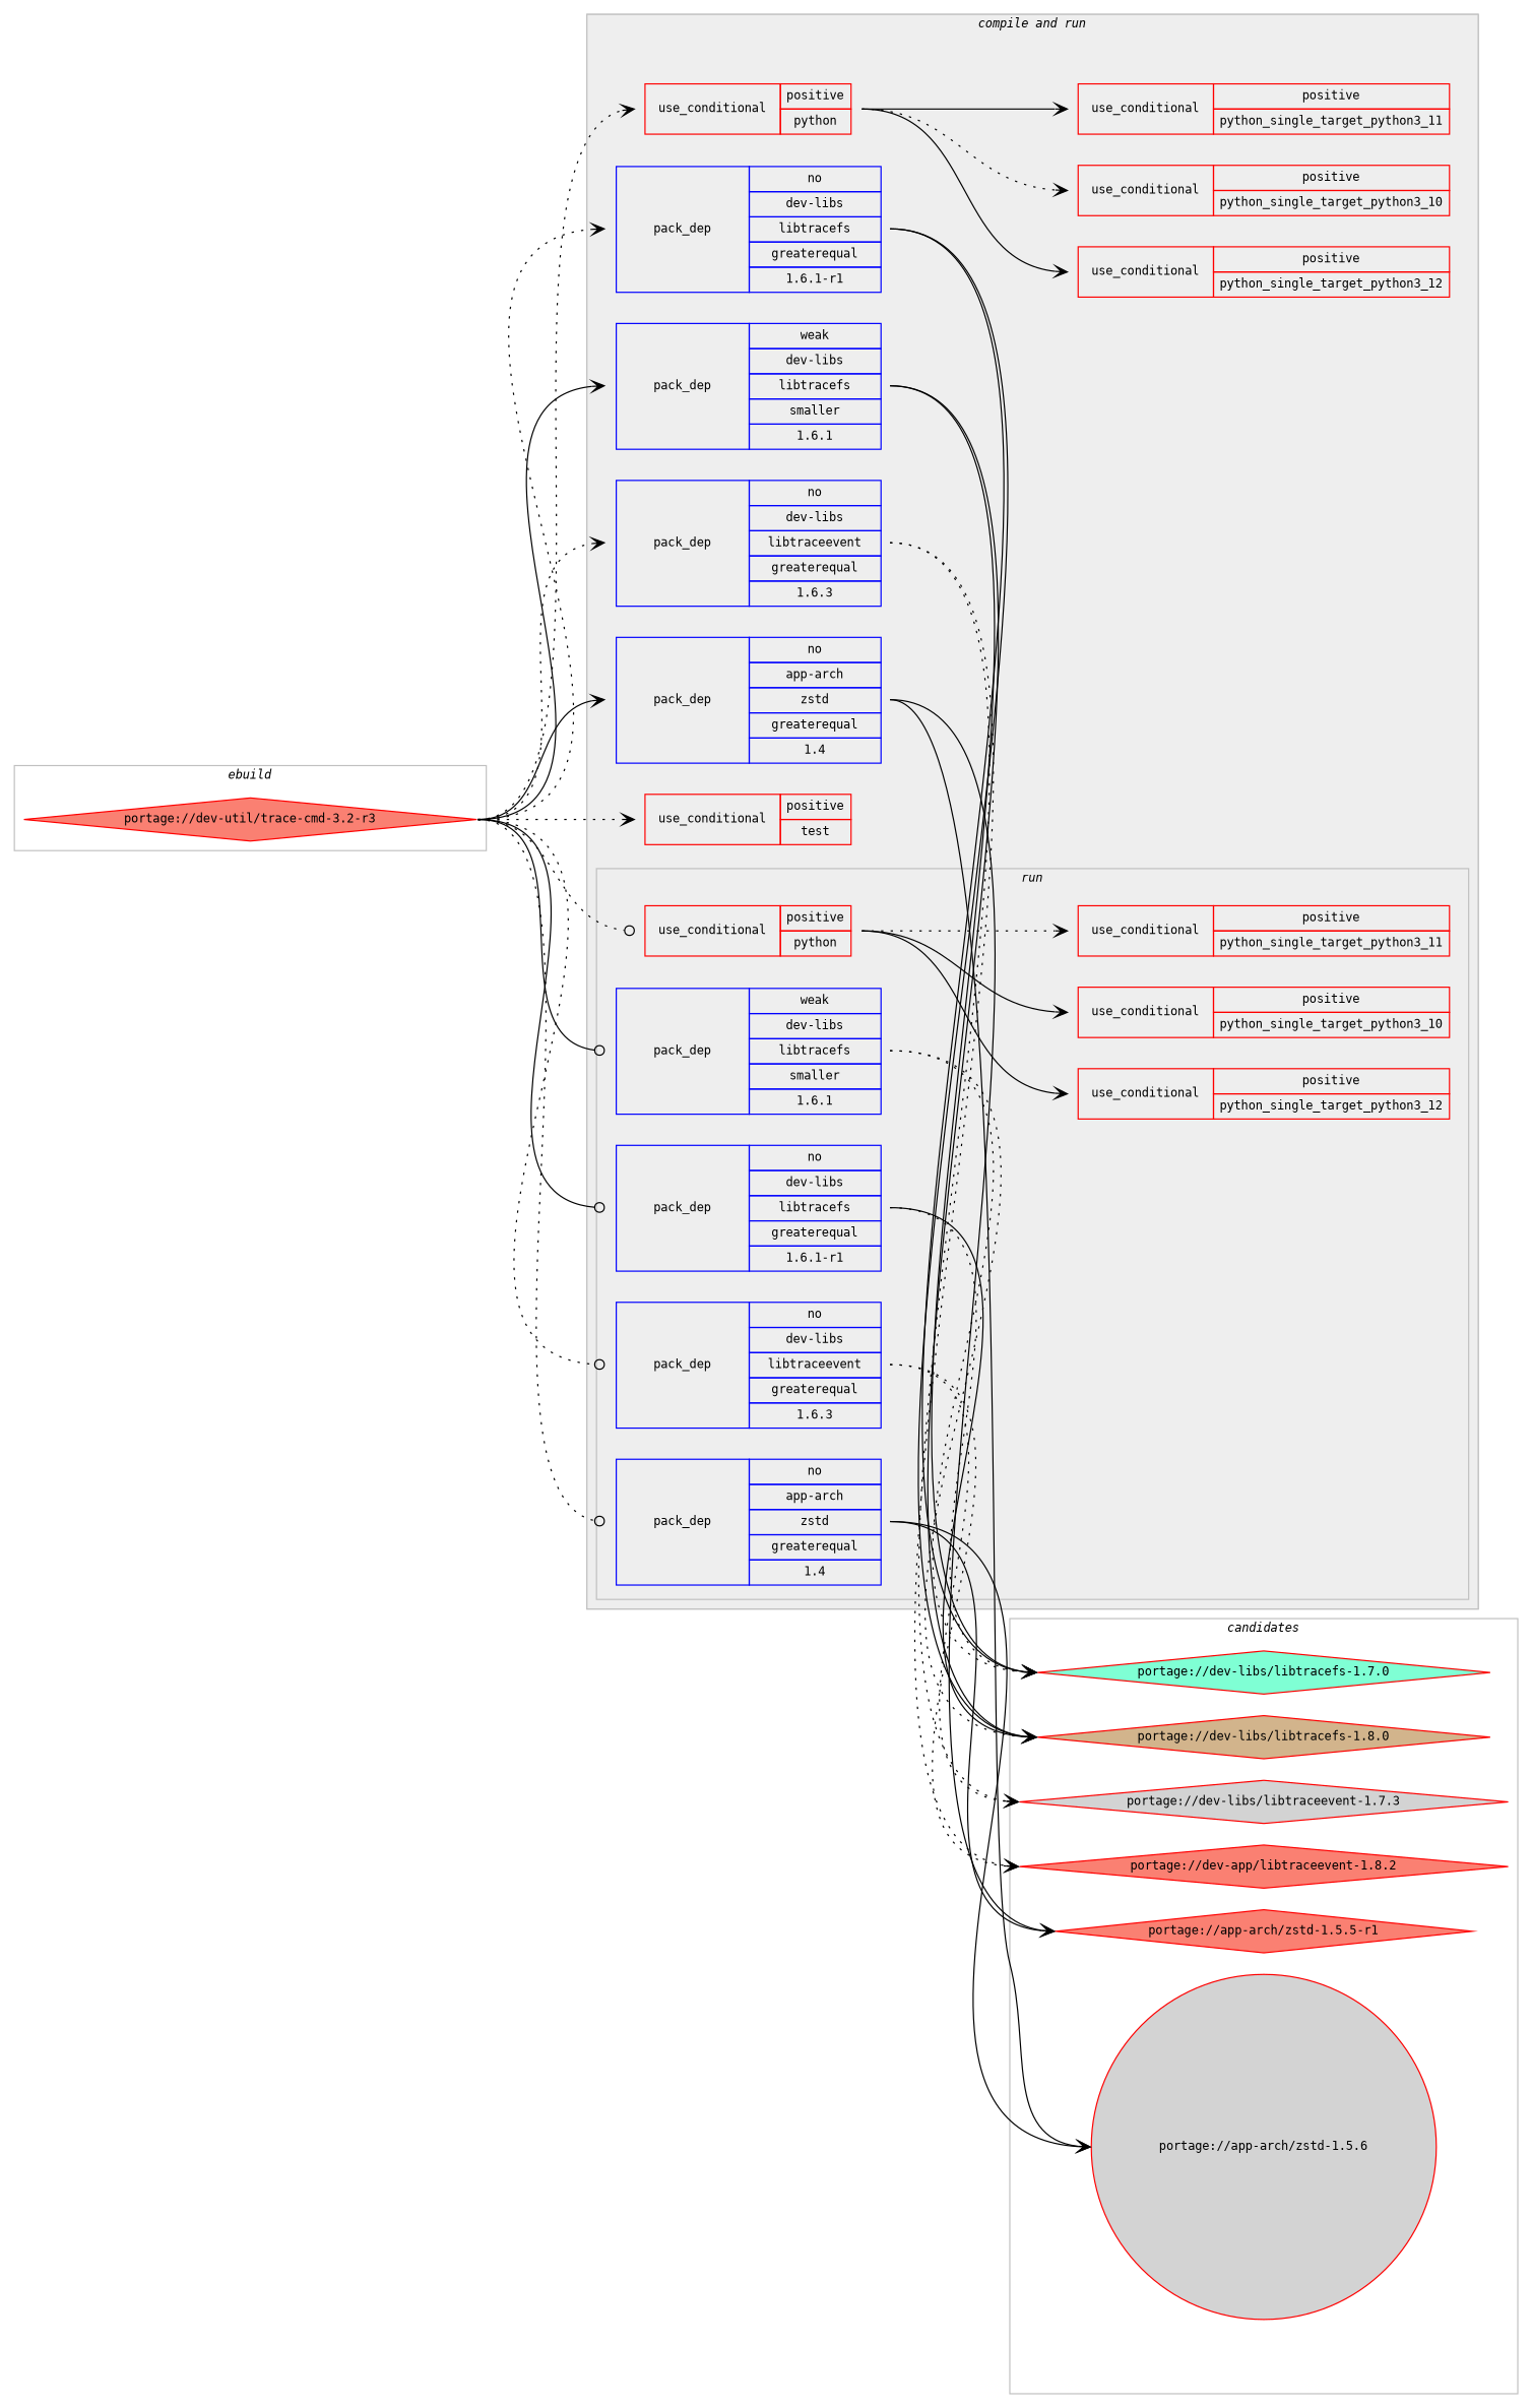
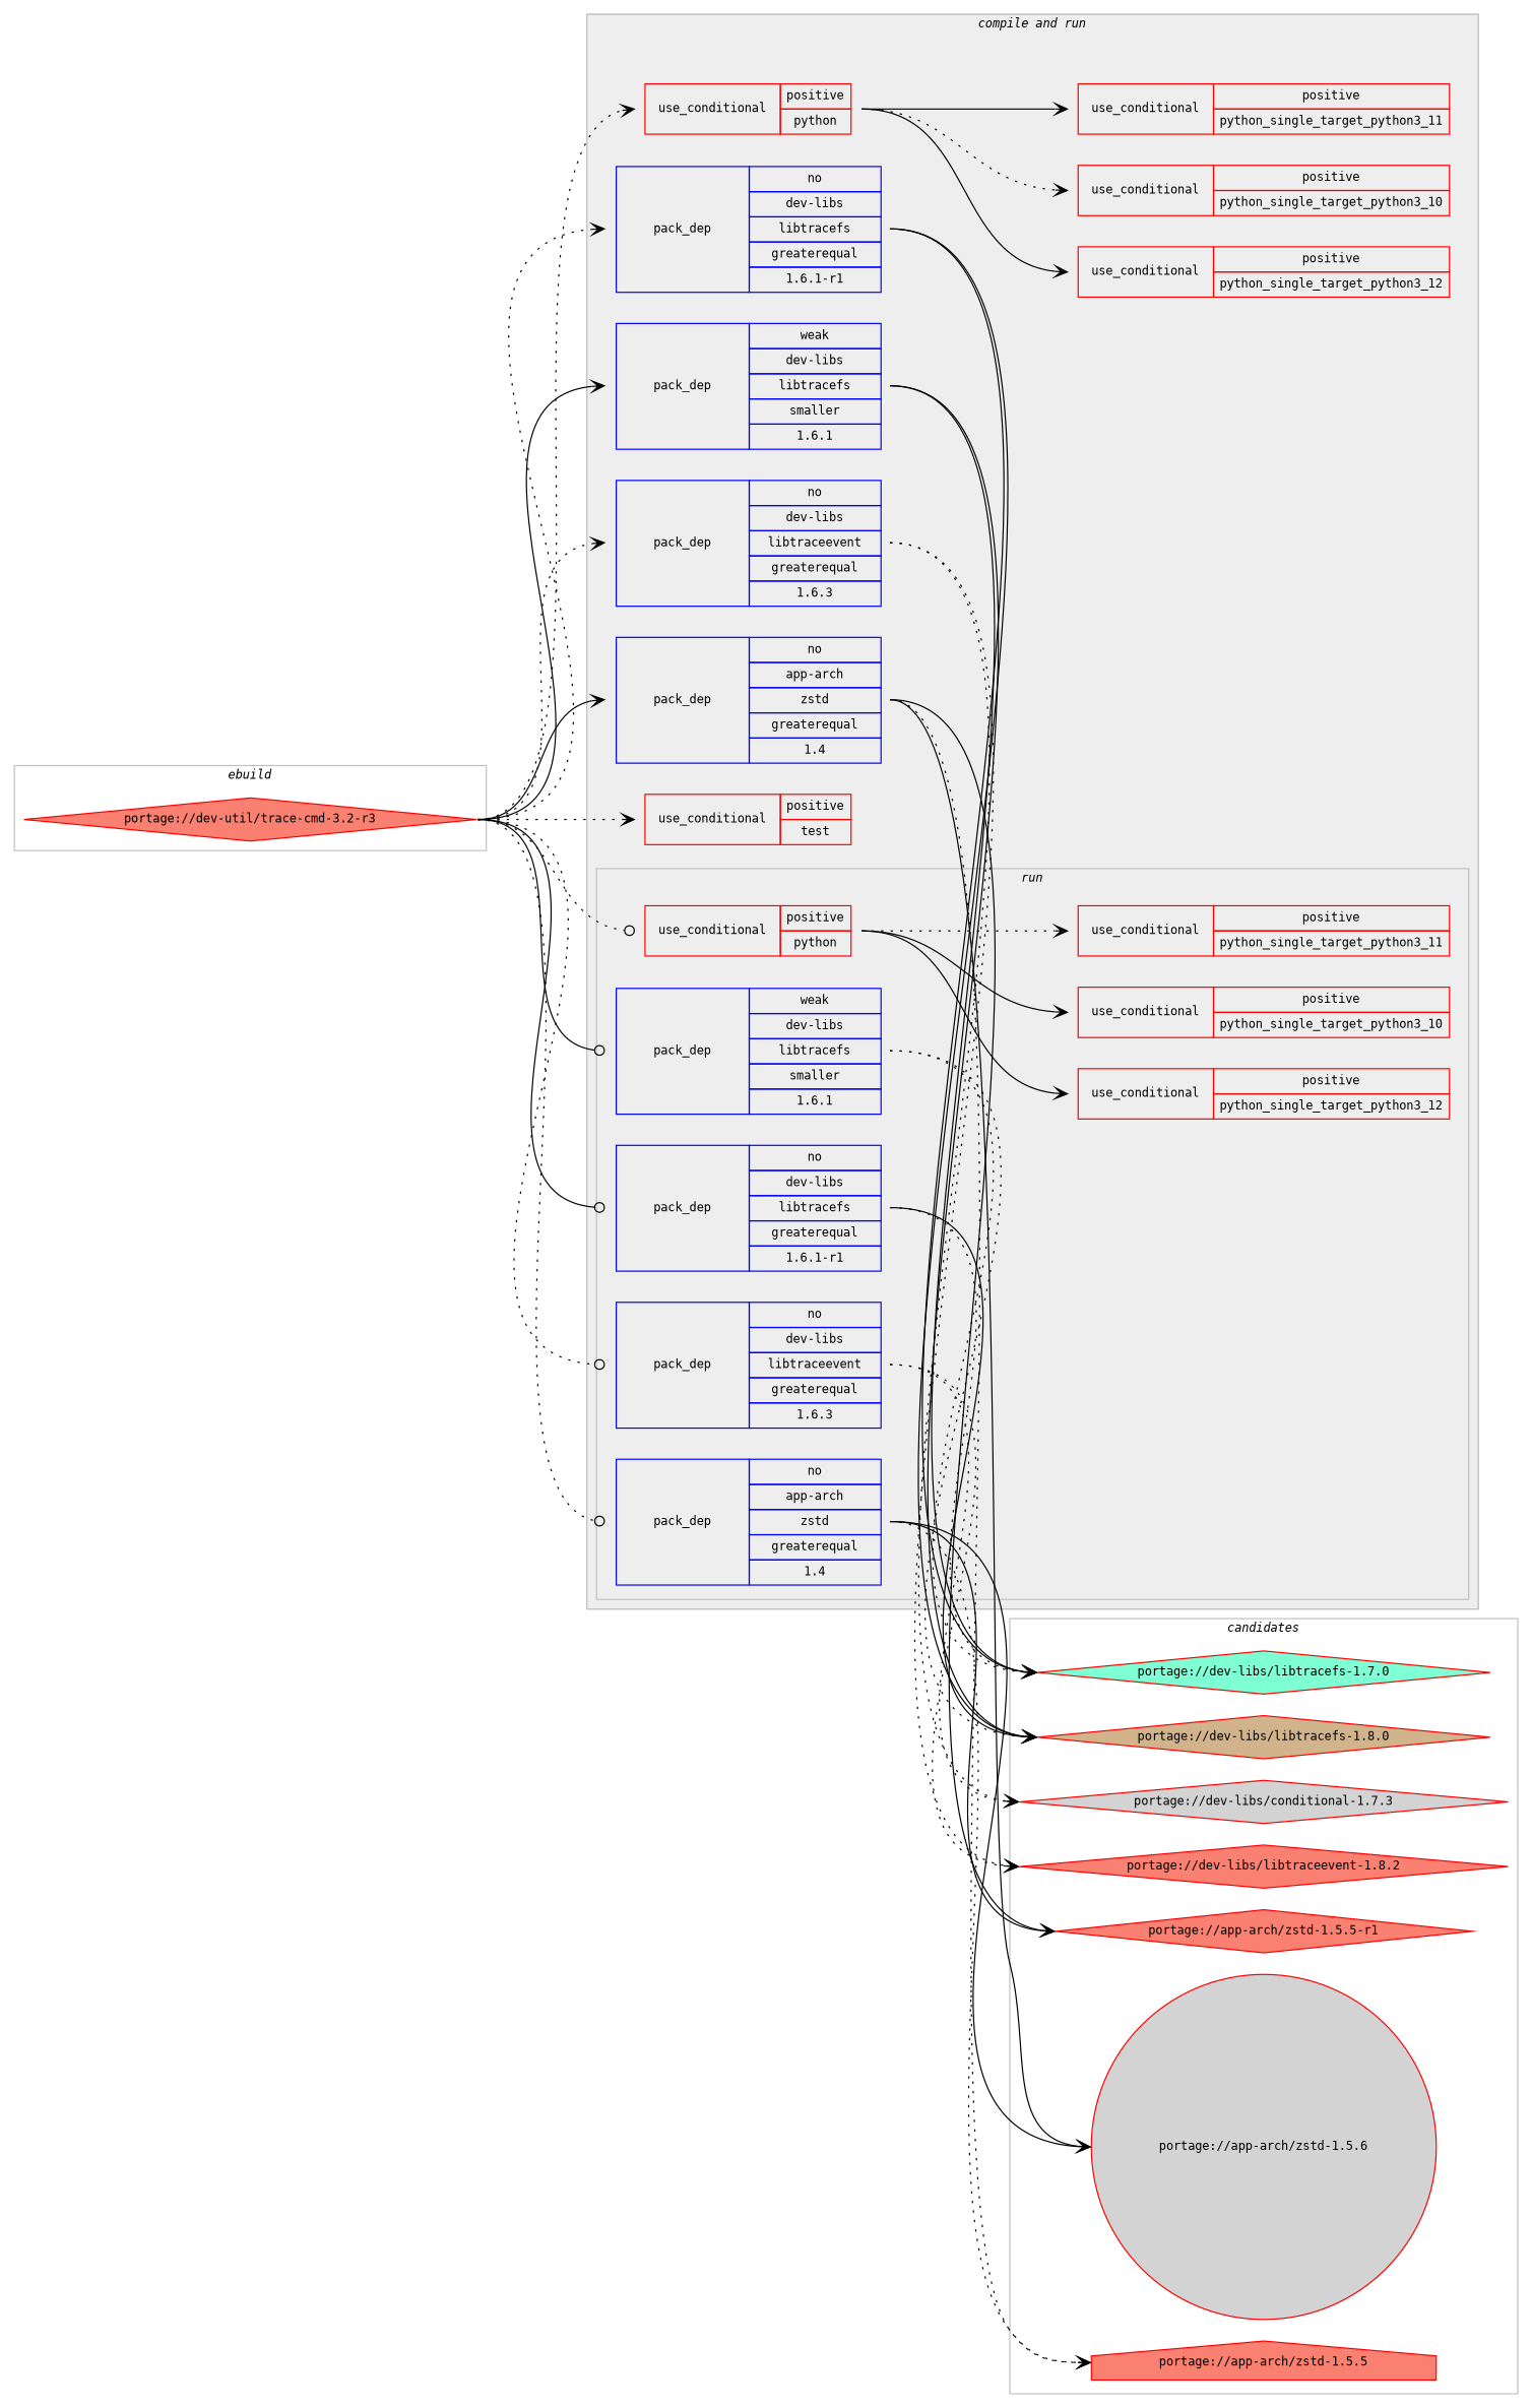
  digraph {
    compound=true
    concentrate=true
    fontname="DejaVu Sans Mono"
    fontsize=10
    newrank=true
    rankdir=LR
    ranksep=1.5
    node [color=red fontname="DejaVu Sans Mono" fontsize=10 shape=none]
    edge [arrowhead=vee fontname="DejaVu Sans Mono" headport=w style=dotted tailport=e weight=100]
    n1 [fillcolor=salmon label="portage://dev-util/trace-cmd-3.2-r3" shape=diamond style=filled width=4]
    n2 [label=<<TABLE BORDER="0" CELLBORDER="1" CELLSPACING="0" CELLPADDING="4"><TR><TD ROWSPAN="3" CELLPADDING="10">use_conditional</TD></TR><TR><TD>positive</TD></TR><TR><TD>python_single_target_python3_10</TD></TR></TABLE>>]
    n3 [label=<<TABLE BORDER="0" CELLBORDER="1" CELLSPACING="0" CELLPADDING="4"><TR><TD ROWSPAN="3" CELLPADDING="10">use_conditional</TD></TR><TR><TD>positive</TD></TR><TR><TD>python_single_target_python3_11</TD></TR></TABLE>>]
    n4 [label=<<TABLE BORDER="0" CELLBORDER="1" CELLSPACING="0" CELLPADDING="4"><TR><TD ROWSPAN="3" CELLPADDING="10">use_conditional</TD></TR><TR><TD>positive</TD></TR><TR><TD>python_single_target_python3_12</TD></TR></TABLE>>]
    n5 [label=<<TABLE BORDER="0" CELLBORDER="1" CELLSPACING="0" CELLPADDING="4"><TR><TD ROWSPAN="3" CELLPADDING="10">use_conditional</TD></TR><TR><TD>positive</TD></TR><TR><TD>python</TD></TR></TABLE>>]
    n6 [label=<<TABLE BORDER="0" CELLBORDER="1" CELLSPACING="0" CELLPADDING="4"><TR><TD ROWSPAN="3" CELLPADDING="10">use_conditional</TD></TR><TR><TD>positive</TD></TR><TR><TD>test</TD></TR></TABLE>>]
    n7 [color=blue label=<<TABLE BORDER="0" CELLBORDER="1" CELLSPACING="0" CELLPADDING="4" WIDTH="220"><TR><TD ROWSPAN="6" CELLPADDING="30">pack_dep</TD></TR><TR><TD WIDTH="110">no</TD></TR><TR><TD>app-arch</TD></TR><TR><TD>zstd</TD></TR><TR><TD>greaterequal</TD></TR><TR><TD>1.4</TD></TR></TABLE>>]
    n8 [color=blue label=<<TABLE BORDER="0" CELLBORDER="1" CELLSPACING="0" CELLPADDING="4" WIDTH="220"><TR><TD ROWSPAN="6" CELLPADDING="30">pack_dep</TD></TR><TR><TD WIDTH="110">no</TD></TR><TR><TD>dev-libs</TD></TR><TR><TD>libtraceevent</TD></TR><TR><TD>greaterequal</TD></TR><TR><TD>1.6.3</TD></TR></TABLE>>]
    n9 [color=blue label=<<TABLE BORDER="0" CELLBORDER="1" CELLSPACING="0" CELLPADDING="4" WIDTH="220"><TR><TD ROWSPAN="6" CELLPADDING="30">pack_dep</TD></TR><TR><TD WIDTH="110">no</TD></TR><TR><TD>dev-libs</TD></TR><TR><TD>libtracefs</TD></TR><TR><TD>greaterequal</TD></TR><TR><TD>1.6.1-r1</TD></TR></TABLE>>]
    n10 [color=blue label=<<TABLE BORDER="0" CELLBORDER="1" CELLSPACING="0" CELLPADDING="4" WIDTH="220"><TR><TD ROWSPAN="6" CELLPADDING="30">pack_dep</TD></TR><TR><TD WIDTH="110">weak</TD></TR><TR><TD>dev-libs</TD></TR><TR><TD>libtracefs</TD></TR><TR><TD>smaller</TD></TR><TR><TD>1.6.1</TD></TR></TABLE>>]
    n11 [label=<<TABLE BORDER="0" CELLBORDER="1" CELLSPACING="0" CELLPADDING="4"><TR><TD ROWSPAN="3" CELLPADDING="10">use_conditional</TD></TR><TR><TD>positive</TD></TR><TR><TD>python_single_target_python3_10</TD></TR></TABLE>>]
    n12 [label=<<TABLE BORDER="0" CELLBORDER="1" CELLSPACING="0" CELLPADDING="4"><TR><TD ROWSPAN="3" CELLPADDING="10">use_conditional</TD></TR><TR><TD>positive</TD></TR><TR><TD>python_single_target_python3_11</TD></TR></TABLE>>]
    n13 [label=<<TABLE BORDER="0" CELLBORDER="1" CELLSPACING="0" CELLPADDING="4"><TR><TD ROWSPAN="3" CELLPADDING="10">use_conditional</TD></TR><TR><TD>positive</TD></TR><TR><TD>python_single_target_python3_12</TD></TR></TABLE>>]
    n14 [label=<<TABLE BORDER="0" CELLBORDER="1" CELLSPACING="0" CELLPADDING="4"><TR><TD ROWSPAN="3" CELLPADDING="10">use_conditional</TD></TR><TR><TD>positive</TD></TR><TR><TD>python</TD></TR></TABLE>>]
    n15 [color=blue label=<<TABLE BORDER="0" CELLBORDER="1" CELLSPACING="0" CELLPADDING="4" WIDTH="220"><TR><TD ROWSPAN="6" CELLPADDING="30">pack_dep</TD></TR><TR><TD WIDTH="110">no</TD></TR><TR><TD>app-arch</TD></TR><TR><TD>zstd</TD></TR><TR><TD>greaterequal</TD></TR><TR><TD>1.4</TD></TR></TABLE>>]
    n16 [color=blue label=<<TABLE BORDER="0" CELLBORDER="1" CELLSPACING="0" CELLPADDING="4" WIDTH="220"><TR><TD ROWSPAN="6" CELLPADDING="30">pack_dep</TD></TR><TR><TD WIDTH="110">no</TD></TR><TR><TD>dev-libs</TD></TR><TR><TD>libtraceevent</TD></TR><TR><TD>greaterequal</TD></TR><TR><TD>1.6.3</TD></TR></TABLE>>]
    n17 [color=blue label=<<TABLE BORDER="0" CELLBORDER="1" CELLSPACING="0" CELLPADDING="4" WIDTH="220"><TR><TD ROWSPAN="6" CELLPADDING="30">pack_dep</TD></TR><TR><TD WIDTH="110">no</TD></TR><TR><TD>dev-libs</TD></TR><TR><TD>libtracefs</TD></TR><TR><TD>greaterequal</TD></TR><TR><TD>1.6.1-r1</TD></TR></TABLE>>]
    n18 [color=blue label=<<TABLE BORDER="0" CELLBORDER="1" CELLSPACING="0" CELLPADDING="4" WIDTH="220"><TR><TD ROWSPAN="6" CELLPADDING="30">pack_dep</TD></TR><TR><TD WIDTH="110">weak</TD></TR><TR><TD>dev-libs</TD></TR><TR><TD>libtracefs</TD></TR><TR><TD>smaller</TD></TR><TR><TD>1.6.1</TD></TR></TABLE>>]
+   n19 [fillcolor=salmon label="portage://app-arch/zstd-1.5.5" shape=house style=filled width=4]
    n20 [fillcolor=salmon label="portage://app-arch/zstd-1.5.5-r1" shape=diamond style=filled width=4]
    n21 [fillcolor=lightgrey label="portage://app-arch/zstd-1.5.6" shape=circle style=filled width=4]
-   n22 [fillcolor=lightgrey label="portage://dev-libs/libtraceevent-1.7.3" shape=diamond style=filled width=4]
-   n23 [fillcolor=salmon label="portage://dev-app/libtraceevent-1.8.2" shape=diamond style=filled width=4]
+   n22 [fillcolor=lightgrey label="portage://dev-libs/conditional-1.7.3" shape=diamond style=filled width=4]
+   n23 [fillcolor=salmon label="portage://dev-libs/libtraceevent-1.8.2" shape=diamond style=filled width=4]
    n24 [fillcolor=aquamarine label="portage://dev-libs/libtracefs-1.7.0" shape=diamond style=filled width=4]
    n25 [fillcolor=tan label="portage://dev-libs/libtracefs-1.8.0" shape=diamond style=filled width=4]
    subgraph cluster_1 {
      color=gray
      label=<<i>ebuild</i>>
      rank=same
      n1
    }
    subgraph cluster_2 {
      color=gray
      label=<<i>dependencies</i>>
      subgraph cluster_3 {
        color=gray
        fillcolor="#eeeeee"
        label=<<i>compile</i>>
        style=filled
        subgraph sub_4 {
          color=gray
          fillcolor="#eeeeee"
          label=<<i>compile</i>>
          style=filled
          n5
          subgraph sub_5 {
            color=gray
            fillcolor="#eeeeee"
            label=<<i>compile</i>>
            style=filled
            n2
          }
          subgraph sub_6 {
            color=gray
            fillcolor="#eeeeee"
            label=<<i>compile</i>>
            style=filled
            n3
          }
          subgraph sub_7 {
            color=gray
            fillcolor="#eeeeee"
            label=<<i>compile</i>>
            style=filled
            n4
          }
        }
        subgraph sub_8 {
          color=gray
          fillcolor="#eeeeee"
          label=<<i>compile</i>>
          style=filled
          n6
        }
        subgraph sub_9 {
          color=gray
          fillcolor="#eeeeee"
          label=<<i>compile</i>>
          style=filled
          n7
        }
        subgraph sub_10 {
          color=gray
          fillcolor="#eeeeee"
          label=<<i>compile</i>>
          style=filled
          n8
        }
        subgraph sub_11 {
          color=gray
          fillcolor="#eeeeee"
          label=<<i>compile</i>>
          style=filled
          n9
        }
        subgraph sub_12 {
          color=gray
          fillcolor="#eeeeee"
          label=<<i>compile</i>>
          style=filled
          n10
        }
      }
      subgraph cluster_13 {
        color=gray
        fillcolor="#eeeeee"
        label=<<i>compile and run</i>>
        style=filled
      }
      subgraph cluster_14 {
        color=gray
        fillcolor="#eeeeee"
        label=<<i>run</i>>
        style=filled
        subgraph sub_15 {
          color=gray
          fillcolor="#eeeeee"
          label=<<i>run</i>>
          style=filled
          n14
          subgraph sub_16 {
            color=gray
            fillcolor="#eeeeee"
            label=<<i>run</i>>
            style=filled
            n11
          }
          subgraph sub_17 {
            color=gray
            fillcolor="#eeeeee"
            label=<<i>run</i>>
            style=filled
            n12
          }
          subgraph sub_18 {
            color=gray
            fillcolor="#eeeeee"
            label=<<i>run</i>>
            style=filled
            n13
          }
        }
        subgraph sub_19 {
          color=gray
          fillcolor="#eeeeee"
          label=<<i>run</i>>
          style=filled
          n15
        }
        subgraph sub_20 {
          color=gray
          fillcolor="#eeeeee"
          label=<<i>run</i>>
          style=filled
          n16
        }
        subgraph sub_21 {
          color=gray
          fillcolor="#eeeeee"
          label=<<i>run</i>>
          style=filled
          n17
        }
        subgraph sub_22 {
          color=gray
          fillcolor="#eeeeee"
          label=<<i>run</i>>
          style=filled
          n18
        }
      }
    }
    subgraph cluster_23 {
      color=gray
      label=<<i>candidates</i>>
      rank=same
      subgraph sub_24 {
        color=black
        label=<<i>candidates</i>>
        nodesep=1
        rank=same
+       n19
        n20
        n21
      }
      subgraph sub_25 {
        color=black
        label=<<i>candidates</i>>
        nodesep=1
        rank=same
        n22
        n23
      }
      subgraph sub_26 {
        color=black
        label=<<i>candidates</i>>
        nodesep=1
        rank=same
        n24
        n25
      }
      subgraph sub_27 {
        color=black
        label=<<i>candidates</i>>
        nodesep=1
        rank=same
        n24
        n25
      }
      subgraph sub_28 {
        color=black
        label=<<i>candidates</i>>
        nodesep=1
        rank=same
+       n19
        n20
        n21
      }
      subgraph sub_29 {
        color=black
        label=<<i>candidates</i>>
        nodesep=1
        rank=same
        n22
        n23
      }
      subgraph sub_30 {
        color=black
        label=<<i>candidates</i>>
        nodesep=1
        rank=same
        n24
        n25
      }
      subgraph sub_31 {
        color=black
        label=<<i>candidates</i>>
        nodesep=1
        rank=same
        n24
        n25
      }
    }
    n1 -> n5 [weight=20]
    n1 -> n6 [weight=20]
    n1 -> n7 [style=solid weight=20]
    n1 -> n8 [weight=20]
    n1 -> n9 [weight=20]
    n1 -> n10 [style=solid weight=20]
    n1 -> n14 [arrowhead=odot weight=20]
    n1 -> n15 [arrowhead=odot weight=20]
    n1 -> n16 [arrowhead=odot weight=20]
    n1 -> n17 [arrowhead=odot style=solid weight=20]
    n1 -> n18 [arrowhead=odot style=solid weight=20]
    n5 -> n2 [weight=20]
    n5 -> n3 [style=solid weight=20]
    n5 -> n4 [style=solid weight=20]
+   n7 -> n19
    n7 -> n20 [style=solid]
    n7 -> n21 [style=solid]
    n8 -> n22
    n8 -> n23
    n9 -> n24 [style=solid]
    n9 -> n25 [style=solid]
    n10 -> n24 [style=solid]
    n10 -> n25 [style=solid]
    n14 -> n11 [style=solid weight=20]
    n14 -> n12 [weight=20]
    n14 -> n13 [style=solid weight=20]
+   n15 -> n19
    n15 -> n20 [style=solid]
    n15 -> n21 [style=solid]
    n16 -> n22
    n16 -> n23
    n17 -> n24
    n17 -> n25 [style=solid]
    n18 -> n24
    n18 -> n25
  }
